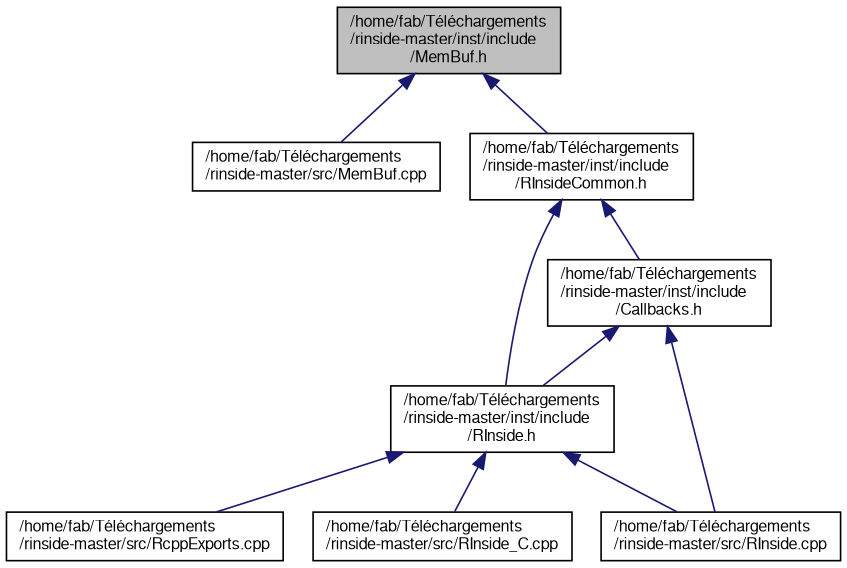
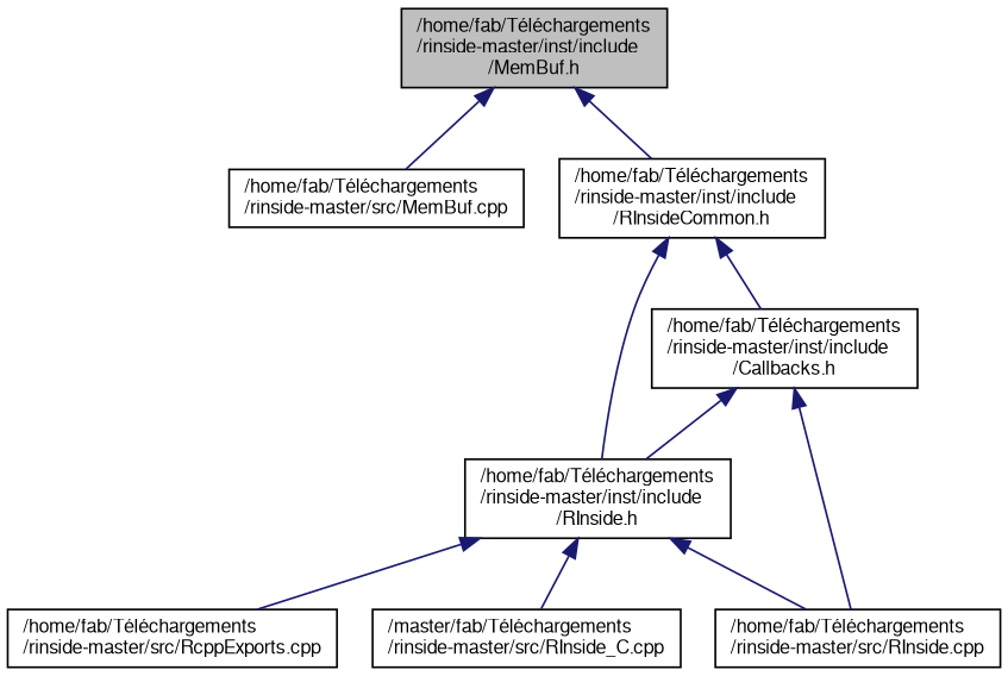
  digraph {
    node [color=black fontname=FreeSans fontsize=10 shape=record]
    edge [color=midnightblue dir=back fontname=FreeSans fontsize=10 labelfontname=FreeSans labelfontsize=10 style=solid]
    n1 [fillcolor=grey75 fontcolor=black height=0.2 label="/home/fab/Téléchargements\l/rinside-master/inst/include\l/MemBuf.h" style=filled width=0.4]
    n2 [height=0.2 label="/home/fab/Téléchargements\l/rinside-master/src/MemBuf.cpp" width=0.4]
    n3 [height=0.2 label="/home/fab/Téléchargements\l/rinside-master/inst/include\l/RInsideCommon.h" width=0.4]
    n4 [height=0.2 label="/home/fab/Téléchargements\l/rinside-master/inst/include\l/RInside.h" width=0.4]
    n5 [height=0.2 label="/home/fab/Téléchargements\l/rinside-master/inst/include\l/Callbacks.h" width=0.4]
    n6 [height=0.2 label="/home/fab/Téléchargements\l/rinside-master/src/RcppExports.cpp" width=0.4]
    n7 [height=0.2 label="/home/fab/Téléchargements\l/rinside-master/src/RInside.cpp" width=0.4]
-   n8 [height=0.2 label="/home/fab/Téléchargements\l/rinside-master/src/RInside_C.cpp" width=0.4]
+   n8 [height=0.2 label="/master/fab/Téléchargements\l/rinside-master/src/RInside_C.cpp" width=0.4]
    n1 -> n2
    n1 -> n3
    n3 -> n4
    n3 -> n5
    n4 -> n6
    n4 -> n7
    n4 -> n8
    n5 -> n4
    n5 -> n7
  }
